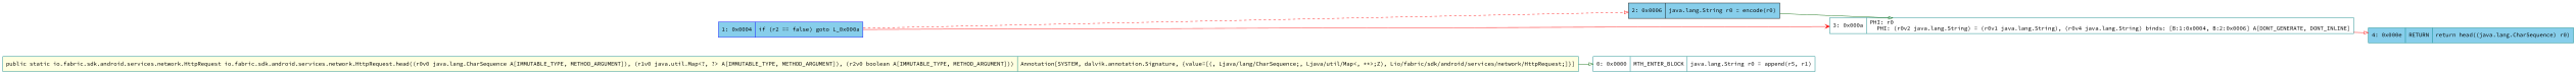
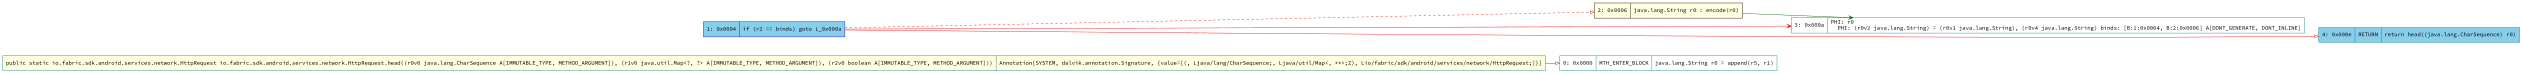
  digraph {
    fontname="Source Code Pro"
    rankdir=LR
    node [color=teal fillcolor=white fontname="Source Code Pro" shape=record style=filled]
    edge [arrowhead=onormal color=red fontname="Source Code Pro"]
    n1 [label="{0\:\ 0x0000|MTH_ENTER_BLOCK\l|java.lang.String r0 = append(r5, r1)\l}"]
-   n2 [color=blue fillcolor=skyblue label="{1\:\ 0x0004|if (r2 == false) goto L_0x000a\l}"]
-   n3 [color=black fillcolor=skyblue label="{2\:\ 0x0006|java.lang.String r0 = encode(r0)\l}"]
+   n2 [color=blue fillcolor=skyblue label="{1\:\ 0x0004|if (r2 == binds) goto L_0x000a\l}"]
+   n3 [color=black fillcolor=lightyellow label="{2\:\ 0x0006|java.lang.String r0 = encode(r0)\l}"]
    n4 [label="{3\:\ 0x000a|PHI: r0 \l  PHI: (r0v2 java.lang.String) = (r0v1 java.lang.String), (r0v4 java.lang.String) binds: [B:1:0x0004, B:2:0x0006] A[DONT_GENERATE, DONT_INLINE]\l}"]
    n5 [fillcolor=skyblue label="{4\:\ 0x000e|RETURN\l|return head((java.lang.CharSequence) r0)\l}"]
    n6 [fillcolor=lightyellow label="{public static io.fabric.sdk.android.services.network.HttpRequest io.fabric.sdk.android.services.network.HttpRequest.head((r0v0 java.lang.CharSequence A[IMMUTABLE_TYPE, METHOD_ARGUMENT]), (r1v0 java.util.Map\<?, ?\> A[IMMUTABLE_TYPE, METHOD_ARGUMENT]), (r2v0 boolean A[IMMUTABLE_TYPE, METHOD_ARGUMENT]))  | Annotation[SYSTEM, dalvik.annotation.Signature, \{value=[(, Ljava\/lang\/CharSequence;, Ljava\/util\/Map\<, **\>;Z), Lio\/fabric\/sdk\/android\/services\/network\/HttpRequest;]\}]\l}"]
    n2 -> n3 [style=dashed]
    n2 -> n4 [arrowhead=vee]
-   n3 -> n4 [color=darkgreen]
-   n4 -> n5
+   n3 -> n4 [arrowhead=vee color=darkgreen]
+   n2 -> n5
    n6 -> n1 [color=darkgreen]
  }
